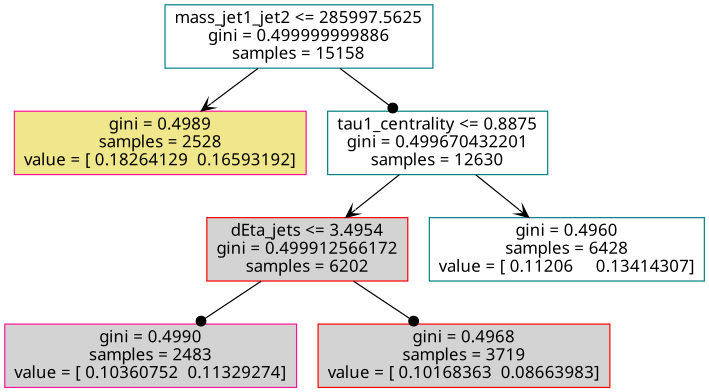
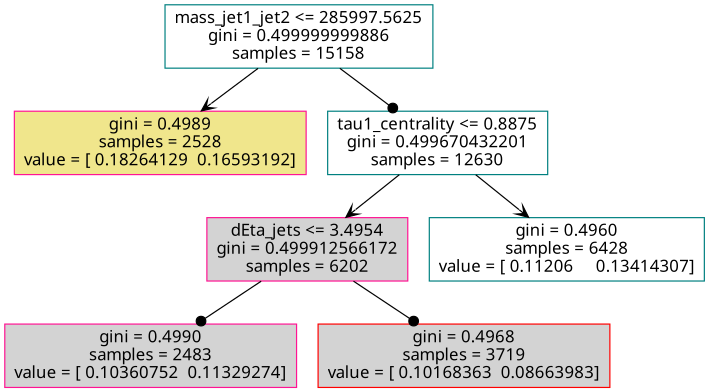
  digraph {
    fontname="Noto Sans"
    node [shape=box style=filled fillcolor=white color=teal fontname="Noto Sans"]
    edge [arrowhead=vee fontname="Noto Sans"]
    n1 [label="mass_jet1_jet2 <= 285997.5625\ngini = 0.499999999886\nsamples = 15158"]
    n2 [label="gini = 0.4989\nsamples = 2528\nvalue = [ 0.18264129  0.16593192]" fillcolor=khaki color=deeppink]
    n3 [label="tau1_centrality <= 0.8875\ngini = 0.499670432201\nsamples = 12630"]
-   n4 [label="dEta_jets <= 3.4954\ngini = 0.499912566172\nsamples = 6202" fillcolor=lightgrey color=red]
+   n4 [label="dEta_jets <= 3.4954\ngini = 0.499912566172\nsamples = 6202" fillcolor=lightgrey color=deeppink]
    n5 [label="gini = 0.4960\nsamples = 6428\nvalue = [ 0.11206     0.13414307]"]
    n6 [label="gini = 0.4990\nsamples = 2483\nvalue = [ 0.10360752  0.11329274]" fillcolor=lightgrey color=deeppink]
    n7 [label="gini = 0.4968\nsamples = 3719\nvalue = [ 0.10168363  0.08663983]" fillcolor=lightgrey color=red]
    n1 -> n2
    n1 -> n3 [arrowhead=dot]
    n3 -> n4
    n3 -> n5
    n4 -> n6 [arrowhead=dot]
    n4 -> n7 [arrowhead=dot]
  }
